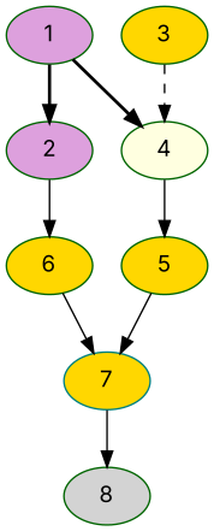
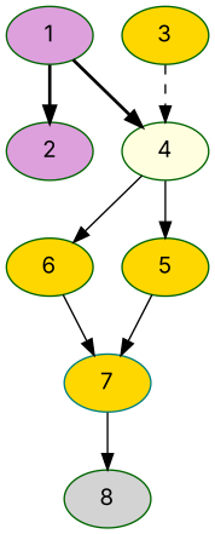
  digraph {
    fontname=Inter
    node [color=darkgreen fillcolor=gold fontname=Inter style=filled]
    edge [fontname=Inter style=solid]
    1 [fillcolor=plum]
    2 [fillcolor=plum]
    4 [fillcolor=lightyellow]
    8 [fillcolor=lightgrey]
    5
    6
    3
    7 [color=teal]
    1 -> 2 [style=bold]
    1 -> 4 [style=bold]
    4 -> 5
-   2 -> 6
+   4 -> 6
    5 -> 7
    6 -> 7
    3 -> 4 [style=dashed]
    7 -> 8
  }
